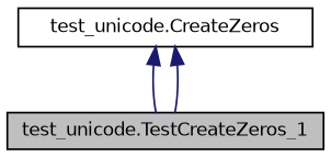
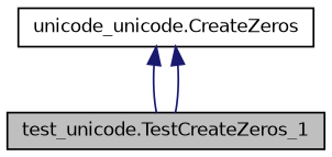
  digraph {
    node [color=black fontname=Helvetica fontsize=10 shape=record style=filled]
    edge [color=midnightblue dir=back fontname=Helvetica fontsize=10 labelfontname=Helvetica labelfontsize=10 style=solid]
    n1 [fillcolor=grey75 fontcolor=black height=0.2 label="test_unicode.TestCreateZeros_1" width=0.4]
-   n2 [fillcolor=white height=0.2 label="test_unicode.CreateZeros" width=0.4]
+   n2 [fillcolor=white height=0.2 label="unicode_unicode.CreateZeros" width=0.4]
    n2 -> n1
    n2 -> n1
  }
